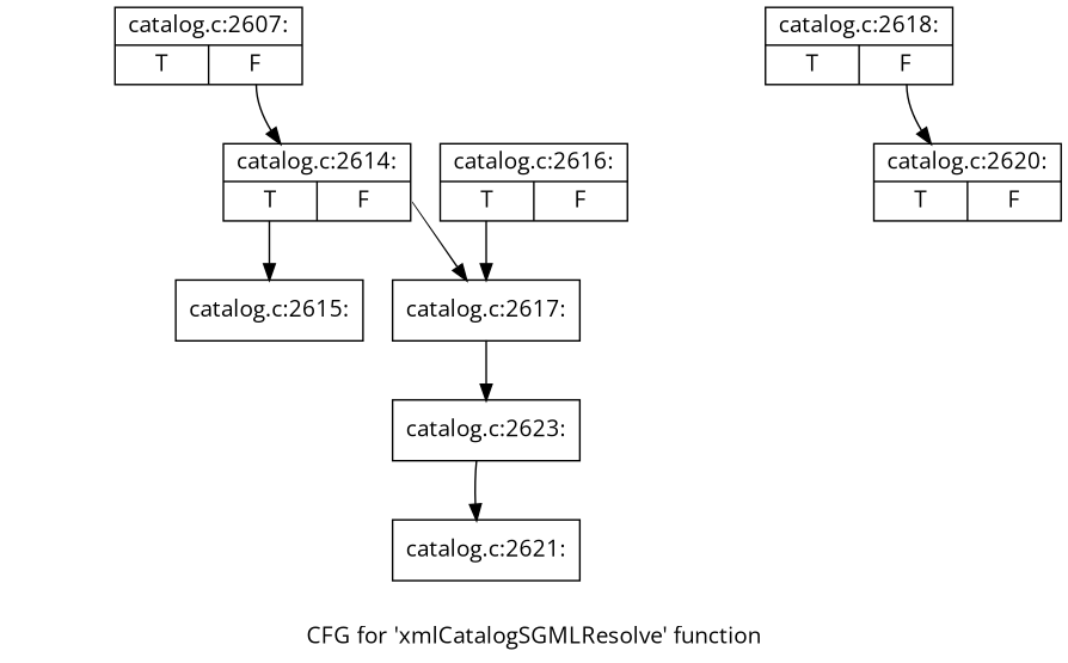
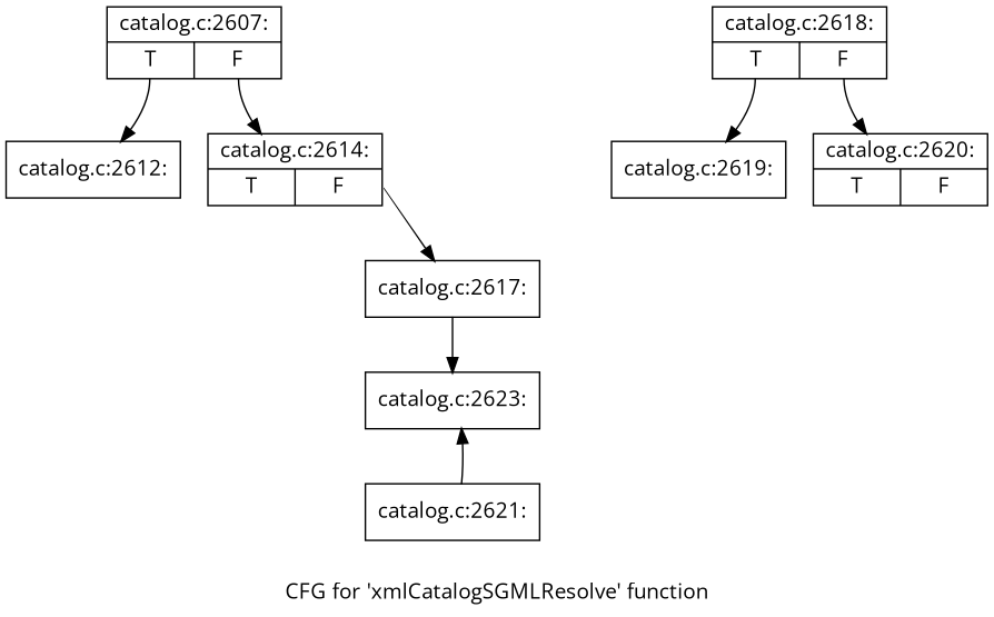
  digraph {
    fontname="Open Sans"
    label="CFG for 'xmlCatalogSGMLResolve' function"
    node [fontname="Open Sans" shape=record]
    edge [fontname="Open Sans" tailport=s0]
    n1 [label="{catalog.c:2607:|{<s0>T|<s1>F}}"]
+   n2 [label="{catalog.c:2612:}"]
    n3 [label="{catalog.c:2614:|{<s0>T|<s1>F}}"]
-   n4 [label="{catalog.c:2615:}"]
    n5 [label="{catalog.c:2617:}"]
    n6 [label="{catalog.c:2623:}"]
-   n7 [label="{catalog.c:2616:|{<s0>T|<s1>F}}"]
    n8 [label="{catalog.c:2618:|{<s0>T|<s1>F}}"]
+   n9 [label="{catalog.c:2619:}"]
    n10 [label="{catalog.c:2620:|{<s0>T|<s1>F}}"]
    n11 [label="{catalog.c:2621:}"]
+   n1 -> n2
    n1 -> n3 [tailport=s1]
-   n3 -> n4
    n3 -> n5 [tailport=s1]
    n5 -> n6 [tailport=""]
-   n7 -> n5
+   n8 -> n9
    n8 -> n10 [tailport=s1]
-   n6 -> n11 [tailport=""]
+   n11 -> n6 [tailport=""]
  }
